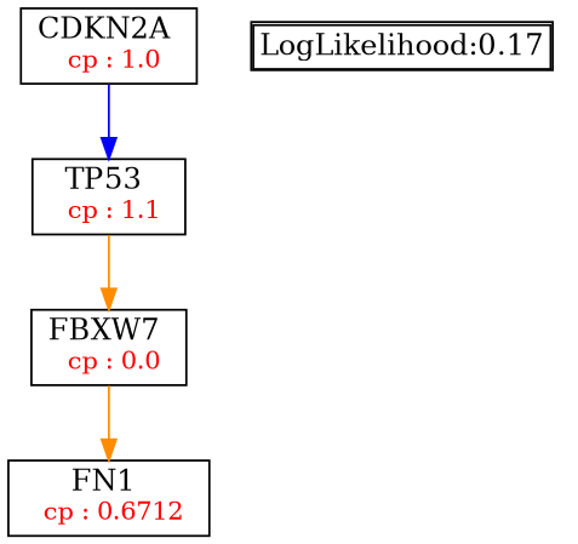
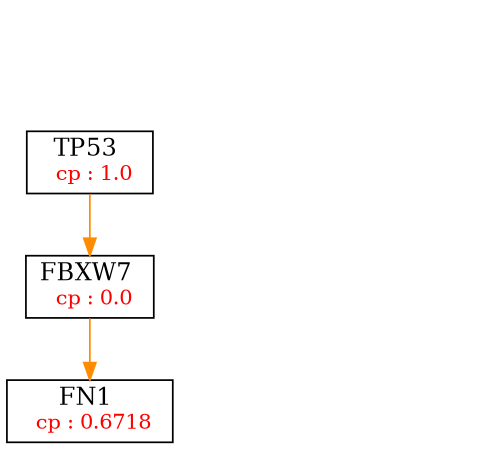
  digraph {
    fontname="DejaVu Serif"
    fontsize=10
    node [fontname="DejaVu Serif" shape=box]
    edge [color=darkorange fontname="DejaVu Serif"]
-   n1 [label=<CDKN2A <br/> <font color='Red' POINT-SIZE='12'> cp : 1.0 </font>>]
-   n2 [label=<TP53 <br/> <font color='Red' POINT-SIZE='12'> cp : 1.1 </font>>]
+   n2 [label=<TP53 <br/> <font color='Red' POINT-SIZE='12'> cp : 1.0 </font>>]
    n3 [label=<FBXW7 <br/> <font color='Red' POINT-SIZE='12'> cp : 0.0 </font>>]
-   n4 [label=<FN1 <br/> <font color='Red' POINT-SIZE='12'> cp : 0.6712 </font>>]
-   n5 [label=<<TABLE BORDER="1" CELLBORDER="1" CELLSPACING="0" >     <TR><TD ALIGN="LEFT">LogLikelihood:0.17</TD></TR>     </TABLE>> shape=plaintext]
-   n1 -> n2 [color=blue]
+   n4 [label=<FN1 <br/> <font color='Red' POINT-SIZE='12'> cp : 0.6718 </font>>]
    n2 -> n3
    n3 -> n4
  }
